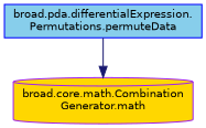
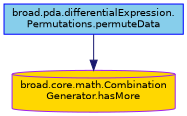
  digraph {
    rankdir=TB
    node [fontname=Helvetica fontsize=10 style=filled]
    n1 [color=blue fillcolor=skyblue fontcolor=black height=0.2 label="broad.pda.differentialExpression.\lPermutations.permuteData" shape=box width=0.4]
-   n2 [color=purple fillcolor=gold height=0.2 label="broad.core.math.Combination\lGenerator.math" shape=cylinder width=0.4]
+   n2 [color=purple fillcolor=gold height=0.2 label="broad.core.math.Combination\lGenerator.hasMore" shape=cylinder width=0.4]
    n1 -> n2 [color=midnightblue fontname=Helvetica fontsize=10 labelfontname=Helvetica labelfontsize=10 style=solid]
  }
